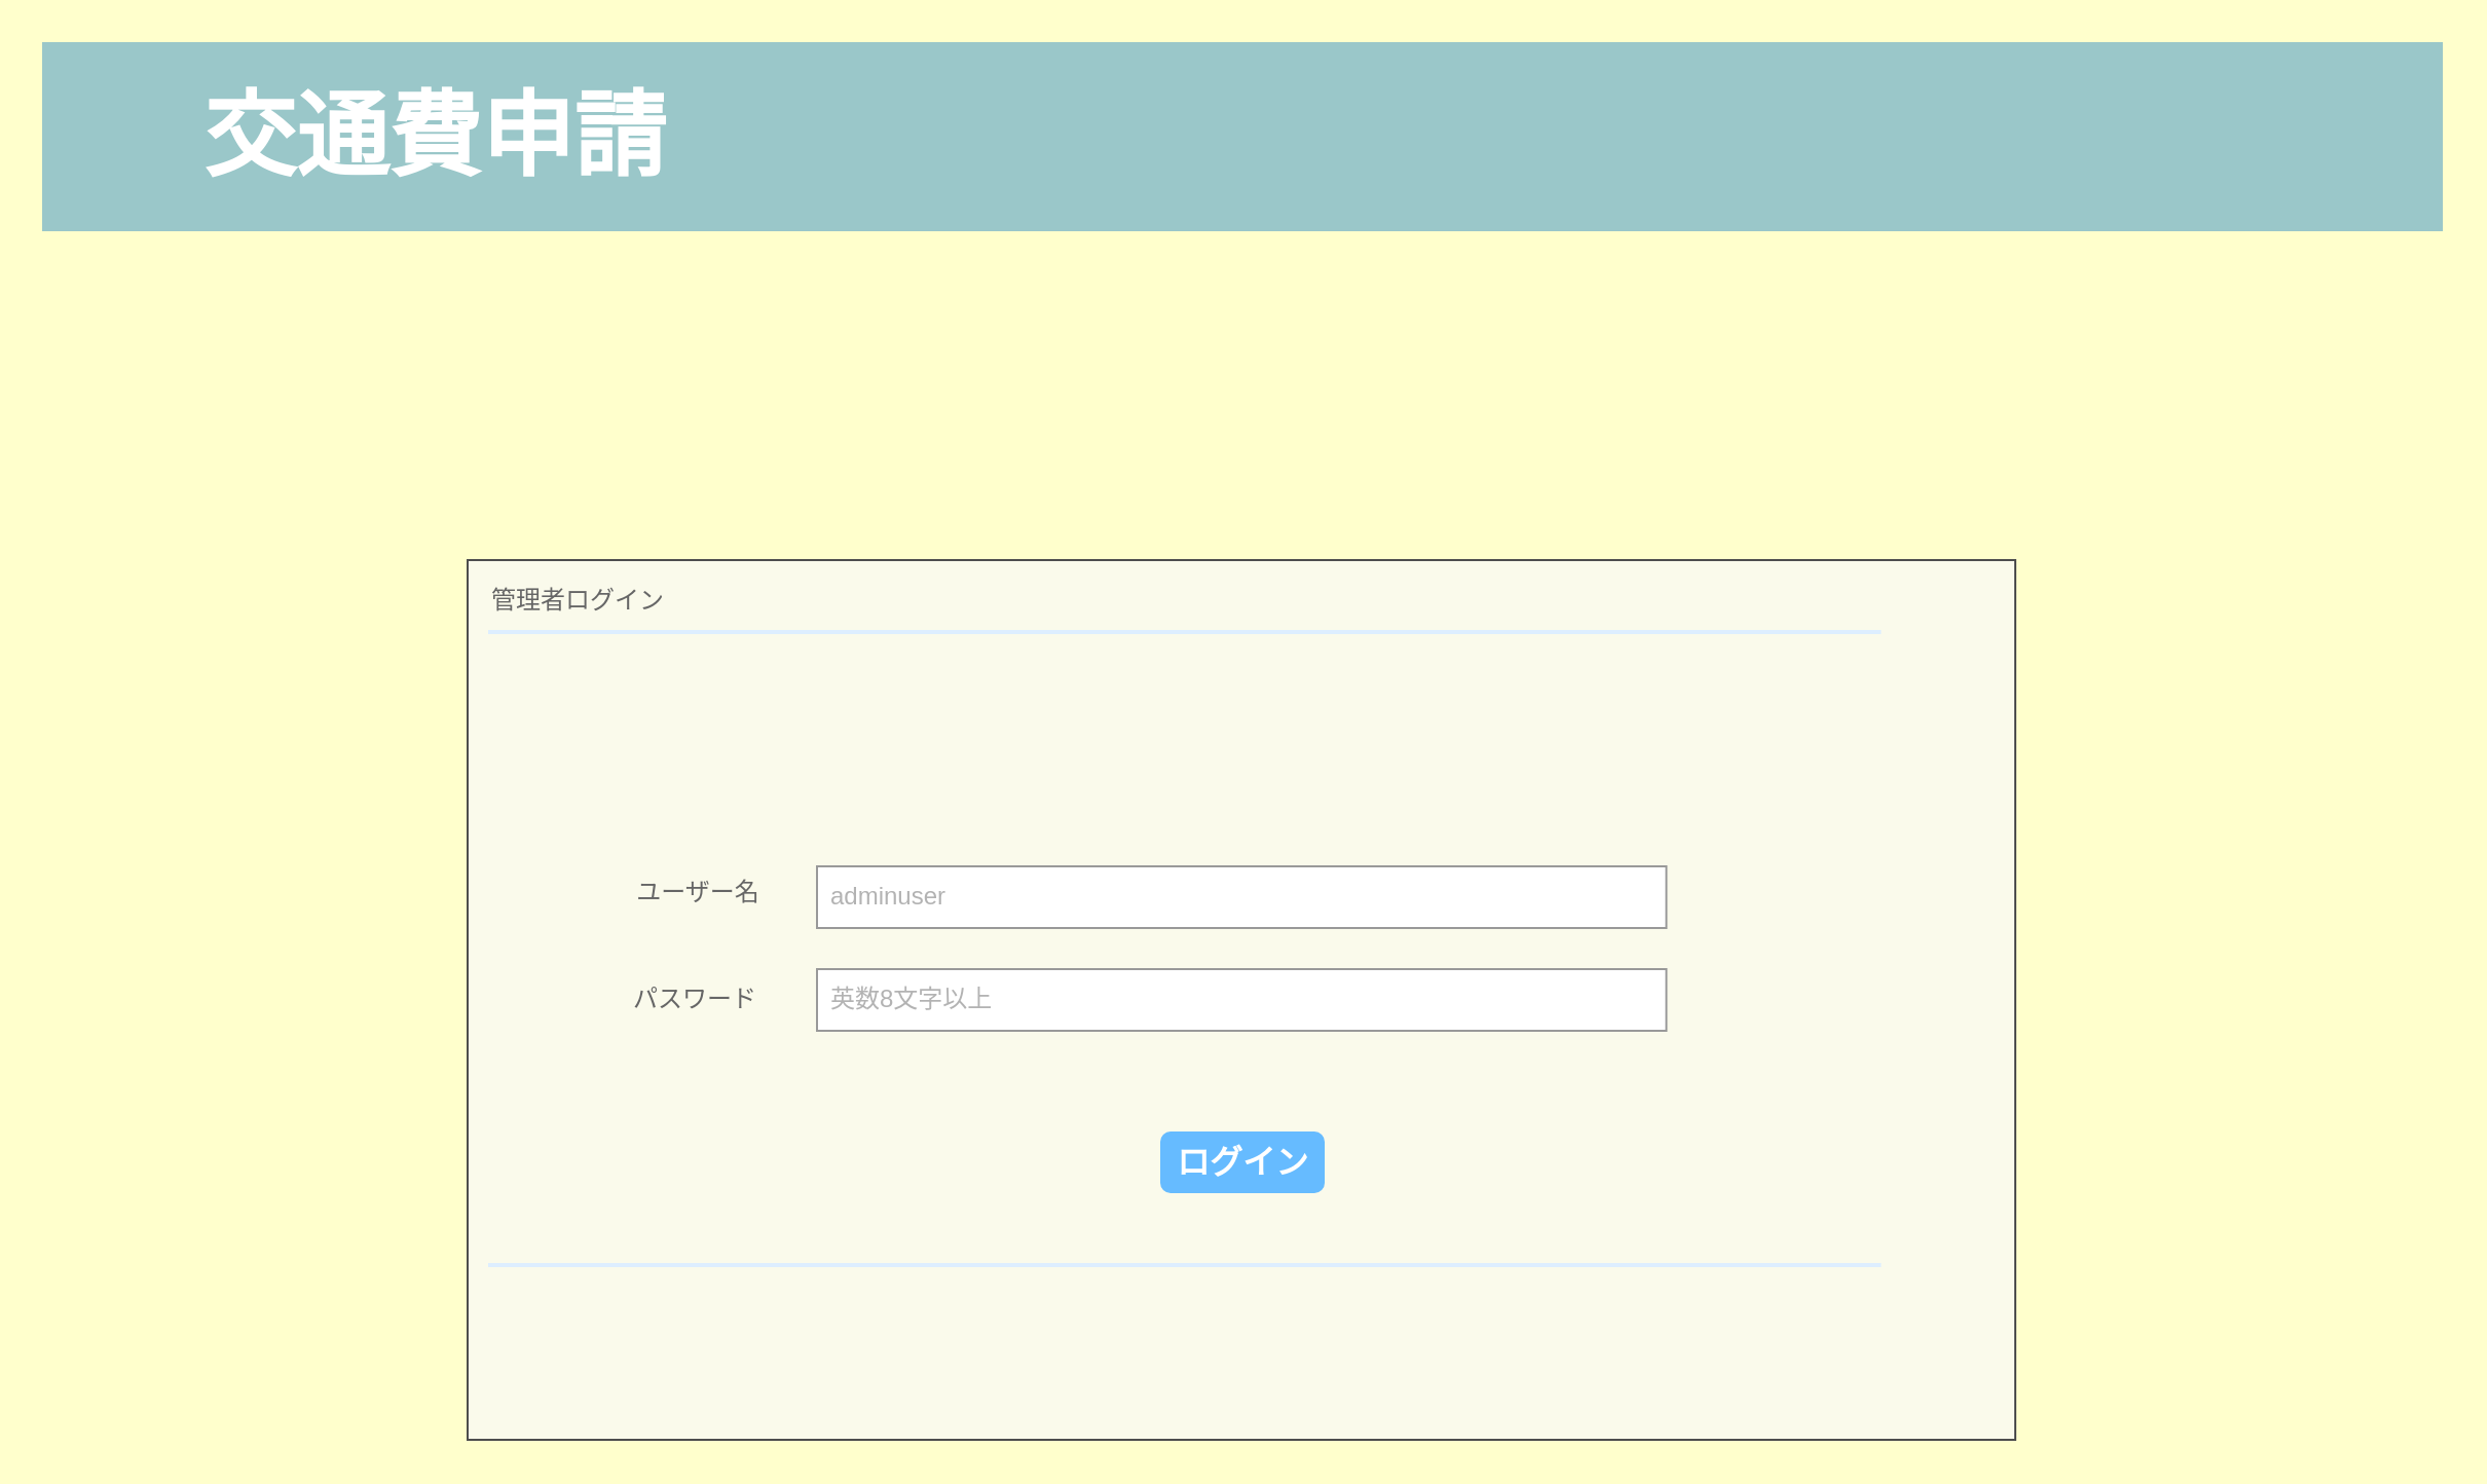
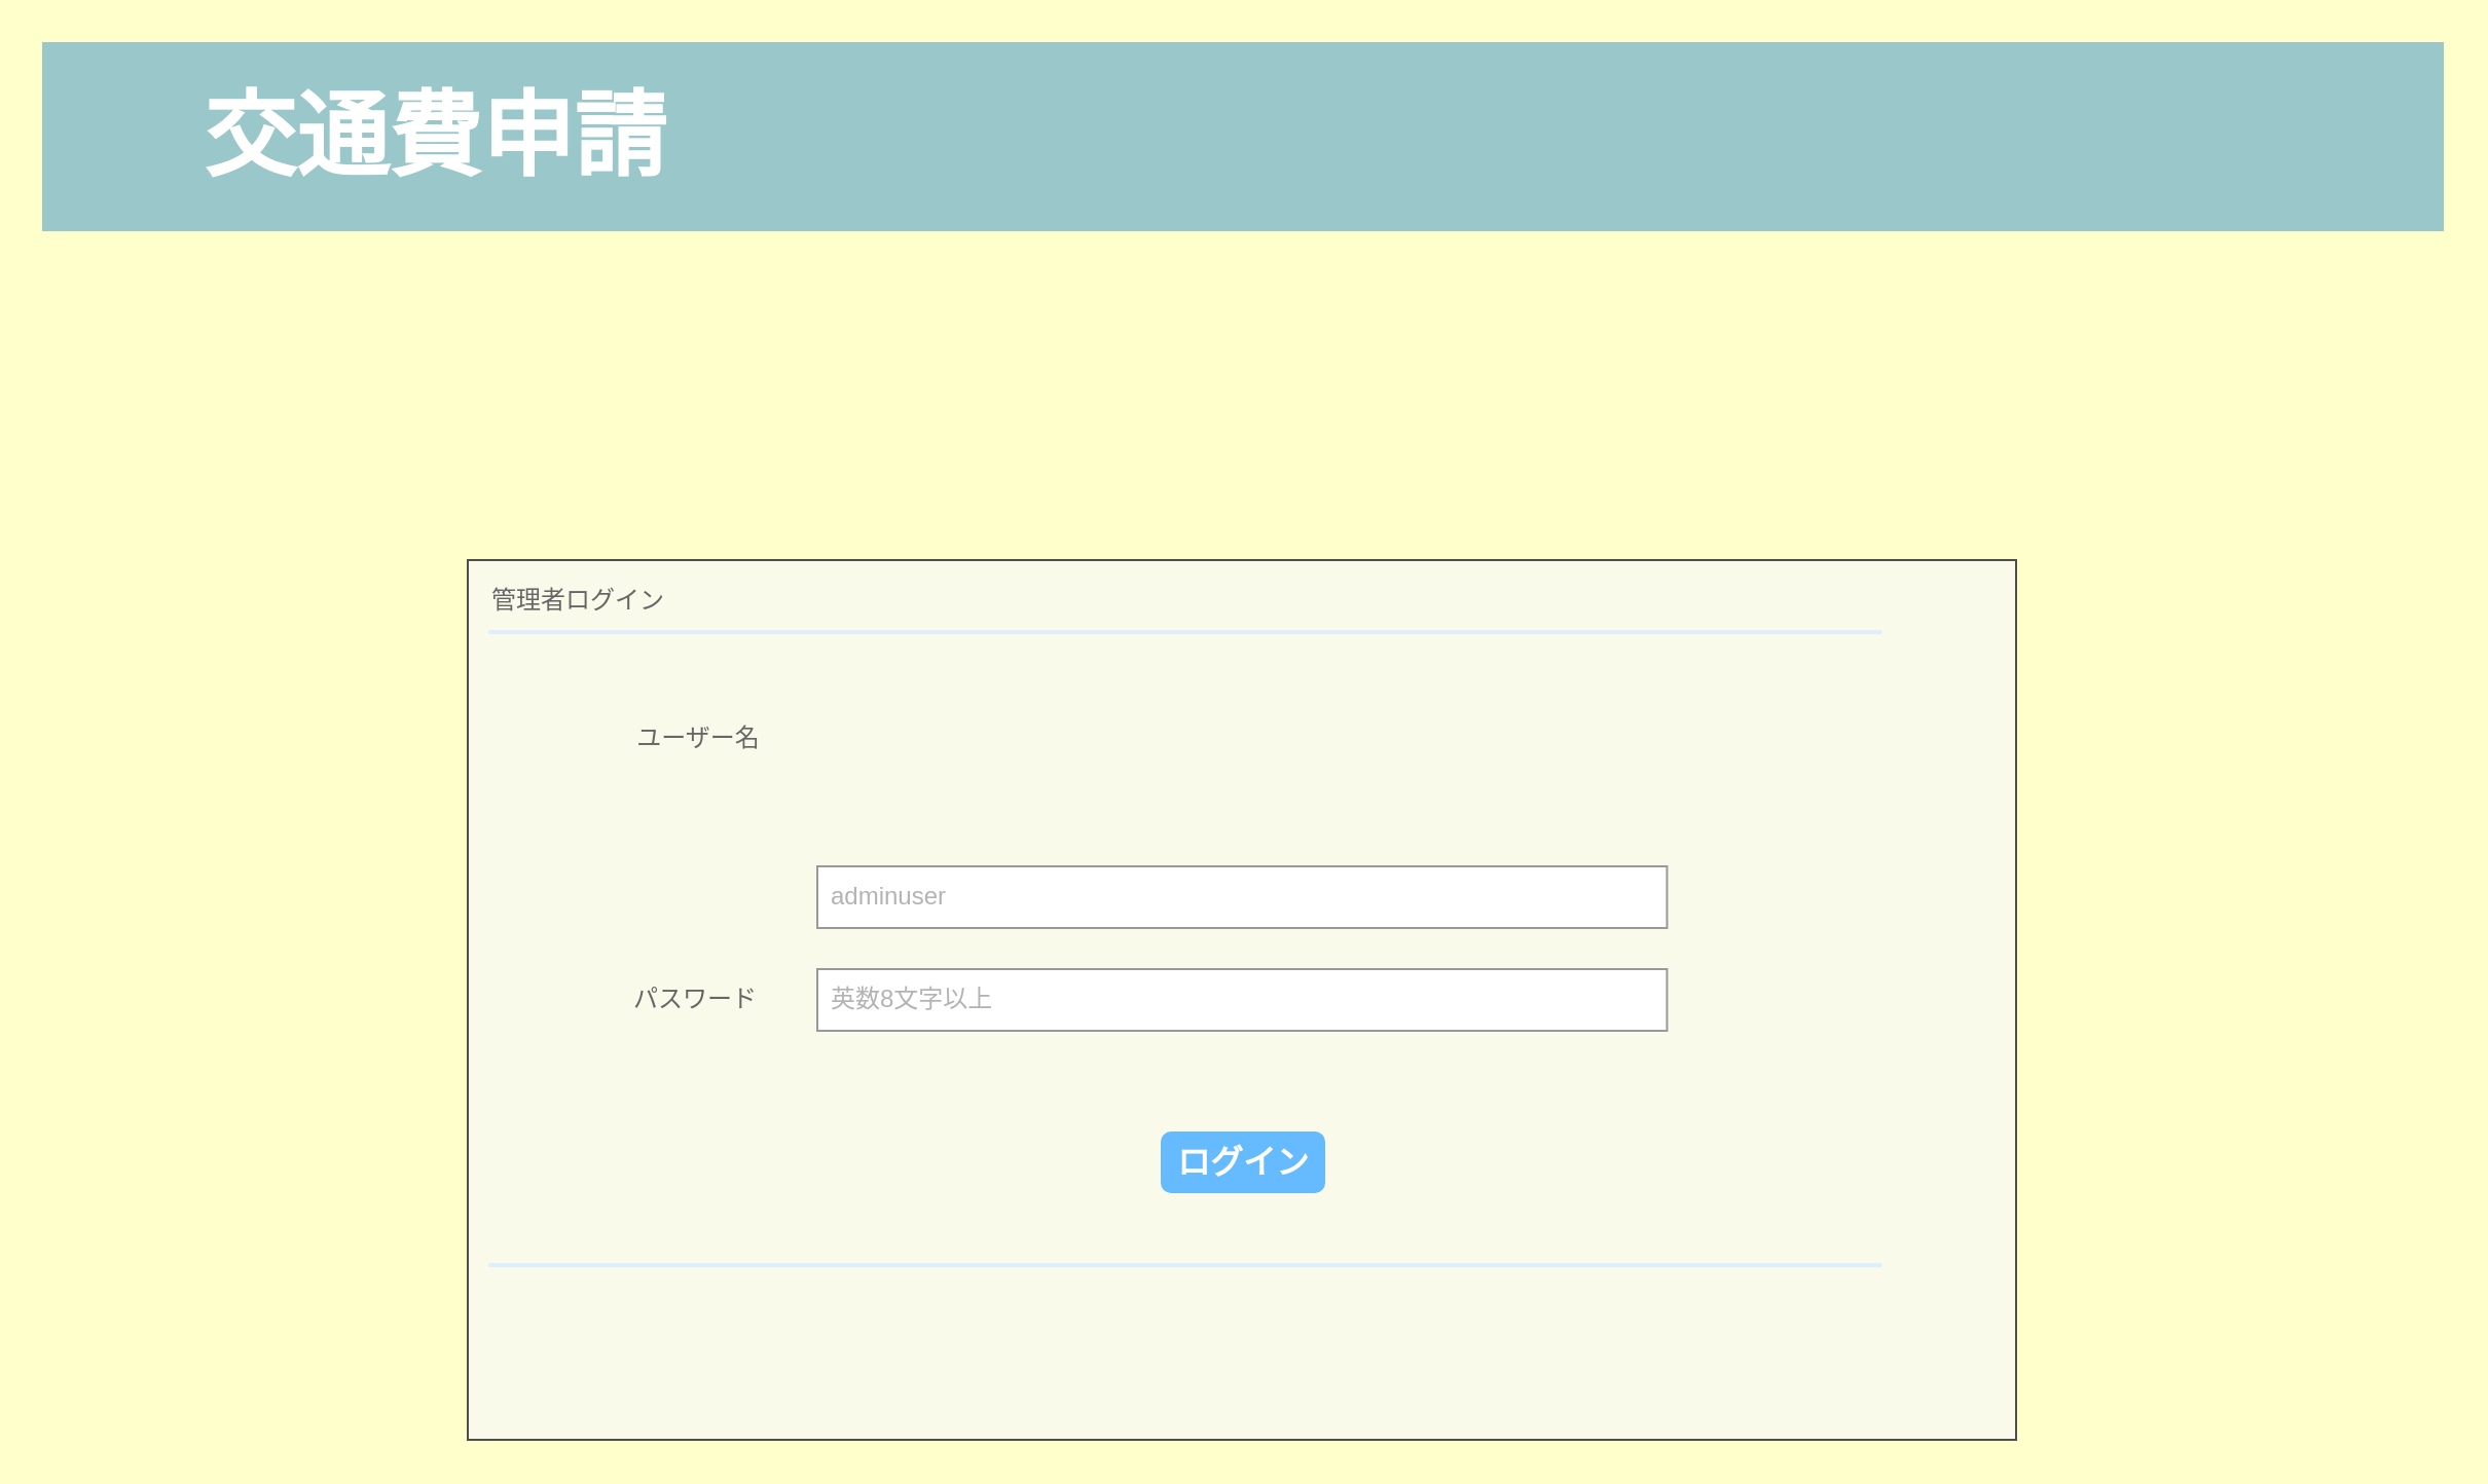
  <mxCell id="0" />
  <mxCell id="1" parent="0" />
  <mxCell id="2" value="" style="rounded=0;html=1;labelBackgroundColor=none;labelBorderColor=#FFFFFF;fontFamily=Helvetica;fontSize=20;whiteSpace=wrap;fillColor=#9AC7C9;strokeColor=none;" parent="1" vertex="1"><mxGeometry x="20" width="1168" height="92" as="geometry" y="20" /></mxCell>
  <mxCell id="3" value="交通費申請" style="text;html=1;align=center;verticalAlign=middle;resizable=0;points=[];autosize=1;fontFamily=Helvetica;fontSize=45;fontStyle=1;labelBorderColor=none;fontColor=#FFFFFF;" parent="1" vertex="1"><mxGeometry x="89" y="33" width="243" height="66" as="geometry" /></mxCell>
  <mxCell id="4" value="" style="strokeWidth=1;shadow=0;dashed=0;align=center;html=1;shape=mxgraph.mockup.forms.rrect;rSize=0;labelBackgroundColor=none;fontFamily=Helvetica;fillColor=#FAFAEB;rounded=1;labelBorderColor=none;strokeColor=#4D4D4D;" parent="1" vertex="1"><mxGeometry x="227" y="272" width="753" height="428" as="geometry" /></mxCell>
  <mxCell id="5" value="管理者ログイン" style="strokeWidth=1;shadow=0;dashed=0;align=center;html=1;shape=mxgraph.mockup.forms.anchor;fontSize=12;fontColor=#666666;align=left;resizeWidth=1;spacingLeft=0;rounded=1;" parent="4" vertex="1"><mxGeometry width="376.5" height="20" relative="1" as="geometry"><mxPoint x="10" y="10" as="offset" /></mxGeometry></mxCell>
  <mxCell id="6" value="" style="shape=line;strokeColor=#ddeeff;strokeWidth=2;html=1;resizeWidth=1;rounded=1;" parent="4" vertex="1"><mxGeometry width="677.7" height="10" relative="1" as="geometry"><mxPoint x="10" y="30" as="offset" /></mxGeometry></mxCell>
  <mxCell id="7" value="" style="strokeWidth=1;shadow=0;dashed=0;align=center;html=1;shape=mxgraph.mockup.forms.anchor;fontSize=12;fontColor=#666666;align=left;resizeWidth=1;spacingLeft=0;rounded=1;" parent="4" vertex="1"><mxGeometry width="376.5" height="20" relative="1" as="geometry"><mxPoint x="80" y="159" as="offset" /></mxGeometry></mxCell>
  <mxCell id="8" value="パスワード" style="strokeWidth=1;shadow=0;dashed=0;align=center;html=1;shape=mxgraph.mockup.forms.anchor;fontSize=12;fontColor=#666666;align=left;resizeWidth=1;spacingLeft=0;rounded=1;" parent="4" vertex="1"><mxGeometry width="376.5" height="20" relative="1" as="geometry"><mxPoint x="79" y="204" as="offset" /></mxGeometry></mxCell>
  <mxCell id="9" value="&lt;font color=&quot;#b3b3b3&quot;&gt;英数8文字以上&lt;/font&gt;" style="strokeWidth=1;shadow=0;dashed=0;align=center;html=1;shape=mxgraph.mockup.forms.rrect;rSize=0;strokeColor=#999999;fontColor=#666666;align=left;spacingLeft=5;resizeWidth=1;rounded=1;" parent="4" vertex="1"><mxGeometry width="413.232" height="30" relative="1" as="geometry"><mxPoint x="170" y="199" as="offset" /></mxGeometry></mxCell>
  <mxCell id="10" value="ログイン" style="strokeWidth=1;shadow=0;dashed=0;align=center;html=1;shape=mxgraph.mockup.forms.rrect;rSize=5;strokeColor=none;fontColor=#ffffff;fillColor=#66bbff;fontSize=16;fontStyle=1;rounded=1;" parent="4" vertex="1"><mxGeometry y="1" width="80" height="30" relative="1" as="geometry"><mxPoint x="337" y="-150" as="offset" /></mxGeometry></mxCell>
  <mxCell id="11" value="" style="shape=line;strokeColor=#ddeeff;strokeWidth=2;html=1;resizeWidth=1;rounded=1;" parent="4" vertex="1"><mxGeometry y="1" width="677.7" height="10" relative="1" as="geometry"><mxPoint x="10" y="-90" as="offset" /></mxGeometry></mxCell>
  <mxCell id="12" value="" style="strokeWidth=1;shadow=0;dashed=0;align=center;html=1;shape=mxgraph.mockup.forms.anchor;fontSize=12;fontColor=#666666;align=left;spacingLeft=0;resizeWidth=1;rounded=1;" parent="4" vertex="1"><mxGeometry y="1" width="564.75" height="20" relative="1" as="geometry"><mxPoint x="10" y="-70" as="offset" /></mxGeometry></mxCell>
- <mxCell id="13" value="ユーザー名" style="text;html=1;align=center;verticalAlign=middle;resizable=0;points=[];autosize=1;strokeColor=none;fillColor=none;fontSize=12;fontColor=#666666;" parent="4" vertex="1"><mxGeometry x="72" y="147" width="80" height="30" as="geometry" /></mxCell>
+ <mxCell id="13" value="ユーザー名" style="text;html=1;align=center;verticalAlign=middle;resizable=0;points=[];autosize=1;strokeColor=none;fillColor=none;fontSize=12;fontColor=#666666;" parent="4" vertex="1"><mxGeometry x="72" y="72" width="80" height="30" as="geometry" /></mxCell>
  <mxCell id="14" value="&lt;font color=&quot;#b3b3b3&quot;&gt;adminuser&lt;/font&gt;" style="strokeWidth=1;shadow=0;dashed=0;align=center;html=1;shape=mxgraph.mockup.forms.rrect;rSize=0;strokeColor=#999999;fontColor=#666666;align=left;spacingLeft=5;resizeWidth=1;rounded=1;" parent="4" vertex="1"><mxGeometry width="413.232" height="30" relative="1" as="geometry"><mxPoint x="170" y="149" as="offset" /></mxGeometry></mxCell>
